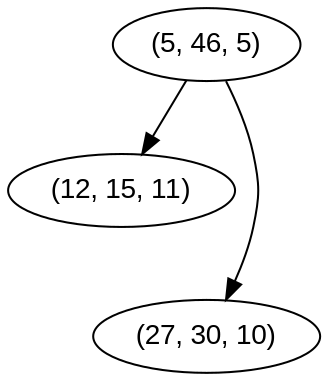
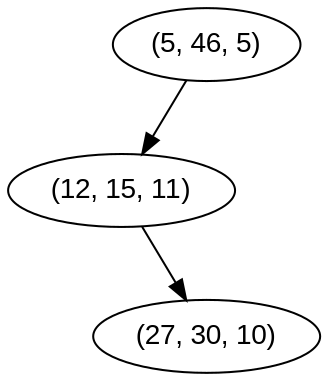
  digraph {
    fontname="Liberation Sans"
    node [fontname="Liberation Sans"]
    edge [fontname="Liberation Sans"]
    n1 [label="(5, 46, 5)"]
    "(12, 15, 11)"
    "(27, 30, 10)"
    n1 -> "(12, 15, 11)"
-   n1 -> "(27, 30, 10)"
+   "(12, 15, 11)" -> "(27, 30, 10)"
  }
